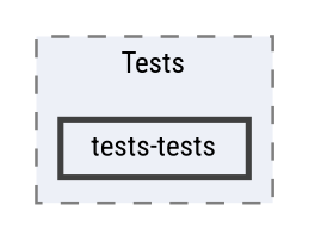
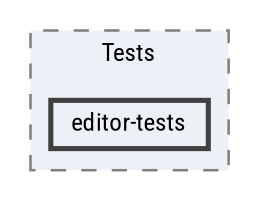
  digraph {
    compound=true
    rankdir=LR
    fontname="Roboto Condensed"
-   n1 [color=grey25 fillcolor="#edf0f7" fontname="Roboto Condensed" fontsize=10 height=0.2 label="tests-tests" shape=box style="filled,bold" width=0.4]
+   n1 [color=grey25 fillcolor="#edf0f7" fontname="Roboto Condensed" fontsize=10 height=0.2 label="editor-tests" shape=box style="filled,bold" width=0.4]
    subgraph cluster_1 {
      bgcolor="#edf0f7"
      fontsize=10
      label=Tests
      pencolor=grey50
      style="filled,dashed"
      n1
    }
  }
